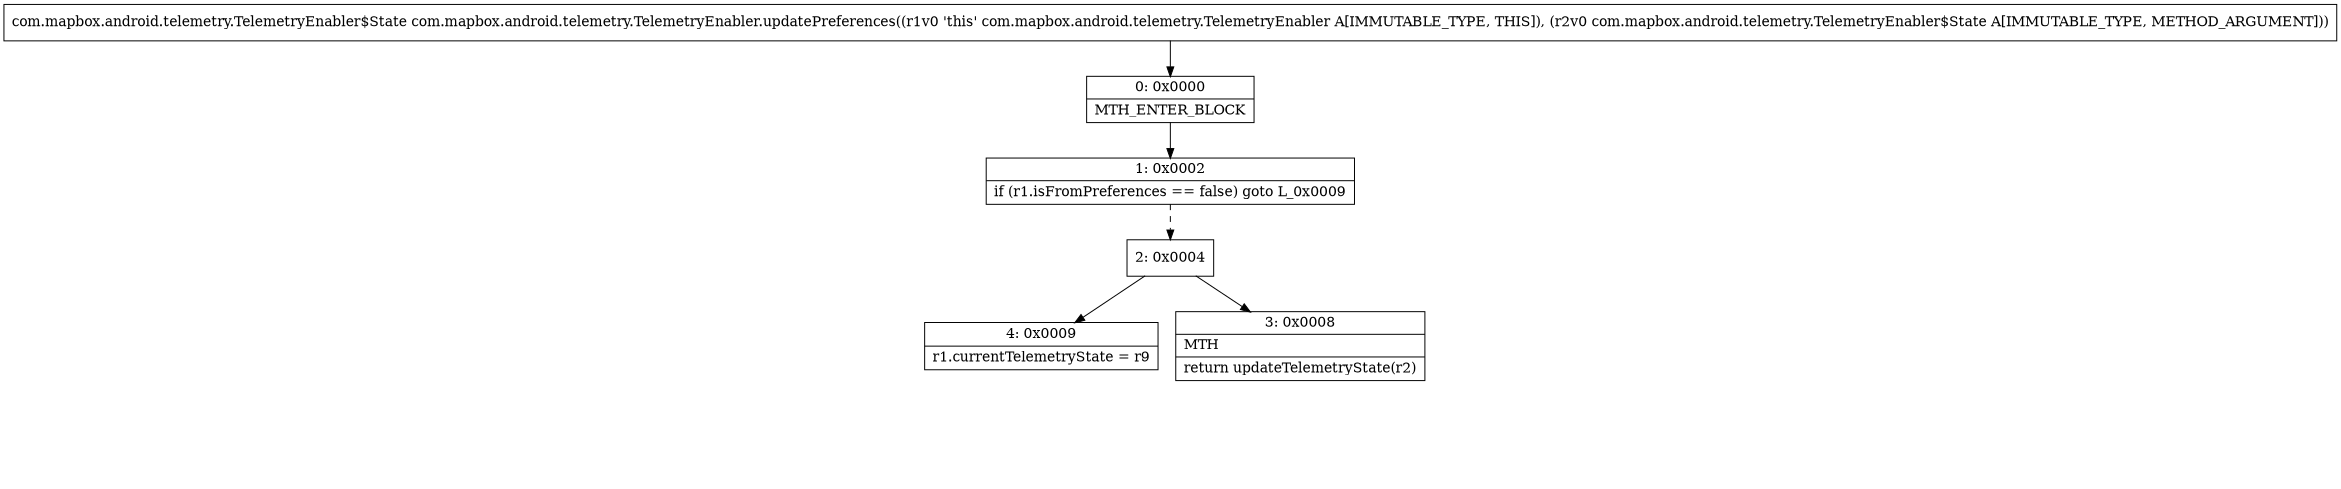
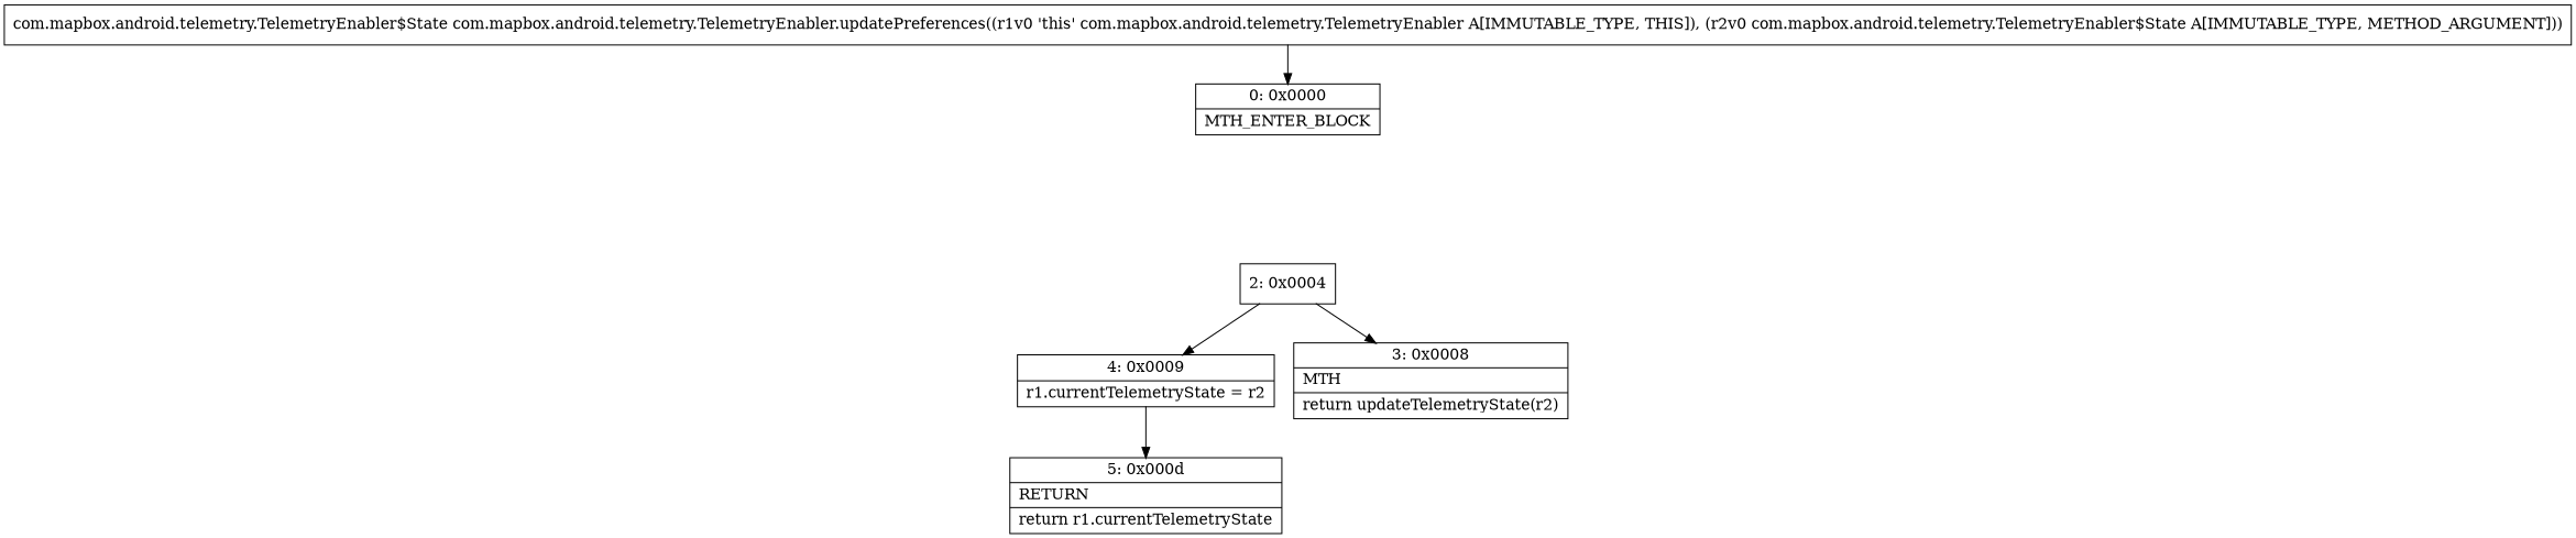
  digraph {
    node [shape=record]
    n1 [label="{0\:\ 0x0000|MTH_ENTER_BLOCK\l}"]
-   n2 [label="{1\:\ 0x0002|if (r1.isFromPreferences == false) goto L_0x0009\l}"]
    n3 [label="{2\:\ 0x0004}"]
-   n4 [label="{4\:\ 0x0009|r1.currentTelemetryState = r9\l}"]
+   n4 [label="{4\:\ 0x0009|r1.currentTelemetryState = r2\l}"]
    n5 [label="{3\:\ 0x0008|MTH\l|return updateTelemetryState(r2)\l}"]
+   n6 [label="{5\:\ 0x000d|RETURN\l|return r1.currentTelemetryState\l}"]
    n7 [label="{com.mapbox.android.telemetry.TelemetryEnabler$State com.mapbox.android.telemetry.TelemetryEnabler.updatePreferences((r1v0 'this' com.mapbox.android.telemetry.TelemetryEnabler A[IMMUTABLE_TYPE, THIS]), (r2v0 com.mapbox.android.telemetry.TelemetryEnabler$State A[IMMUTABLE_TYPE, METHOD_ARGUMENT])) }"]
-   n1 -> n2
-   n2 -> n3 [style=dashed]
    n3 -> n4
    n3 -> n5
+   n4 -> n6
    n7 -> n1
  }
